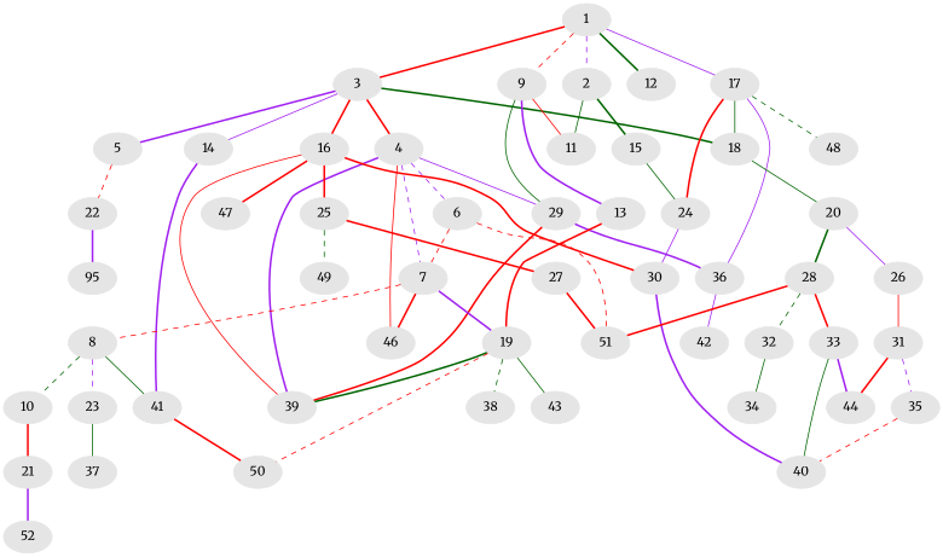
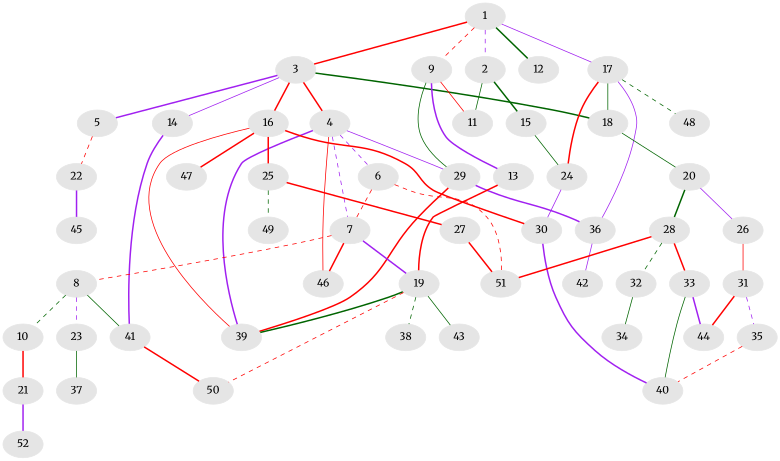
  graph {
    fontname=Merriweather
    node [color=gray90 fontname=Merriweather style=filled]
    edge [color=red fontname=Merriweather style=bold]
    1
    2
    3
    9
    12
    17
    11
    15
    4
    5
    14
    16
    18
    29
    13
    36
    24
    48
    6
    7
    39
    46
    22
    41
    25
    30
    47
    20
    51
    8
    19
-   45 [label=95]
+   45
    10
    23
    38
    43
    50
    21
    37
    52
    42
    27
    49
    40
    26
    28
    31
    32
    33
    35
    44
    34
    1 -- 2 [color=purple style=dashed]
    1 -- 3
    1 -- 9 [style=dashed]
    1 -- 12 [color=darkgreen]
    1 -- 17 [color=purple style=solid]
    2 -- 11 [color=darkgreen style=solid]
    2 -- 15 [color=darkgreen]
    3 -- 4
    3 -- 5 [color=purple]
    3 -- 14 [color=purple style=solid]
    3 -- 16
    3 -- 18 [color=darkgreen]
    9 -- 11 [style=solid]
    9 -- 29 [color=darkgreen style=solid]
    9 -- 13 [color=purple]
    17 -- 18 [color=darkgreen style=solid]
    17 -- 36 [color=purple style=solid]
    17 -- 24
    17 -- 48 [color=darkgreen style=dashed]
    15 -- 24 [color=darkgreen style=solid]
    4 -- 29 [color=purple style=solid]
    4 -- 6 [color=purple style=dashed]
    4 -- 7 [color=purple style=dashed]
    4 -- 39 [color=purple]
    4 -- 46 [style=solid]
    5 -- 22 [style=dashed]
    14 -- 41 [color=purple]
    16 -- 39 [style=solid]
    16 -- 25
    16 -- 30
    16 -- 47
    18 -- 20 [color=darkgreen style=solid]
    29 -- 36 [color=purple]
    29 -- 39
    13 -- 19
    36 -- 42 [color=purple style=solid]
    24 -- 30 [color=purple style=solid]
    6 -- 7 [style=dashed]
    6 -- 51 [style=dashed]
    7 -- 46
    7 -- 8 [style=dashed]
    7 -- 19 [color=purple]
    22 -- 45 [color=purple]
    41 -- 50
    25 -- 27
    25 -- 49 [color=darkgreen style=dashed]
    30 -- 40 [color=purple]
    20 -- 26 [color=purple style=solid]
    20 -- 28 [color=darkgreen]
    8 -- 41 [color=darkgreen style=solid]
    8 -- 10 [color=darkgreen style=dashed]
    8 -- 23 [color=purple style=dashed]
    19 -- 39 [color=darkgreen]
    19 -- 38 [color=darkgreen style=dashed]
    19 -- 43 [color=darkgreen style=solid]
    19 -- 50 [style=dashed]
    10 -- 21
    23 -- 37 [color=darkgreen style=solid]
    21 -- 52 [color=purple]
    27 -- 51
    26 -- 31 [style=solid]
    28 -- 51
    28 -- 32 [color=darkgreen style=dashed]
    28 -- 33
    31 -- 35 [color=purple style=dashed]
    31 -- 44
    32 -- 34 [color=darkgreen style=solid]
    33 -- 40 [color=darkgreen style=solid]
    33 -- 44 [color=purple]
    35 -- 40 [style=dashed]
  }
